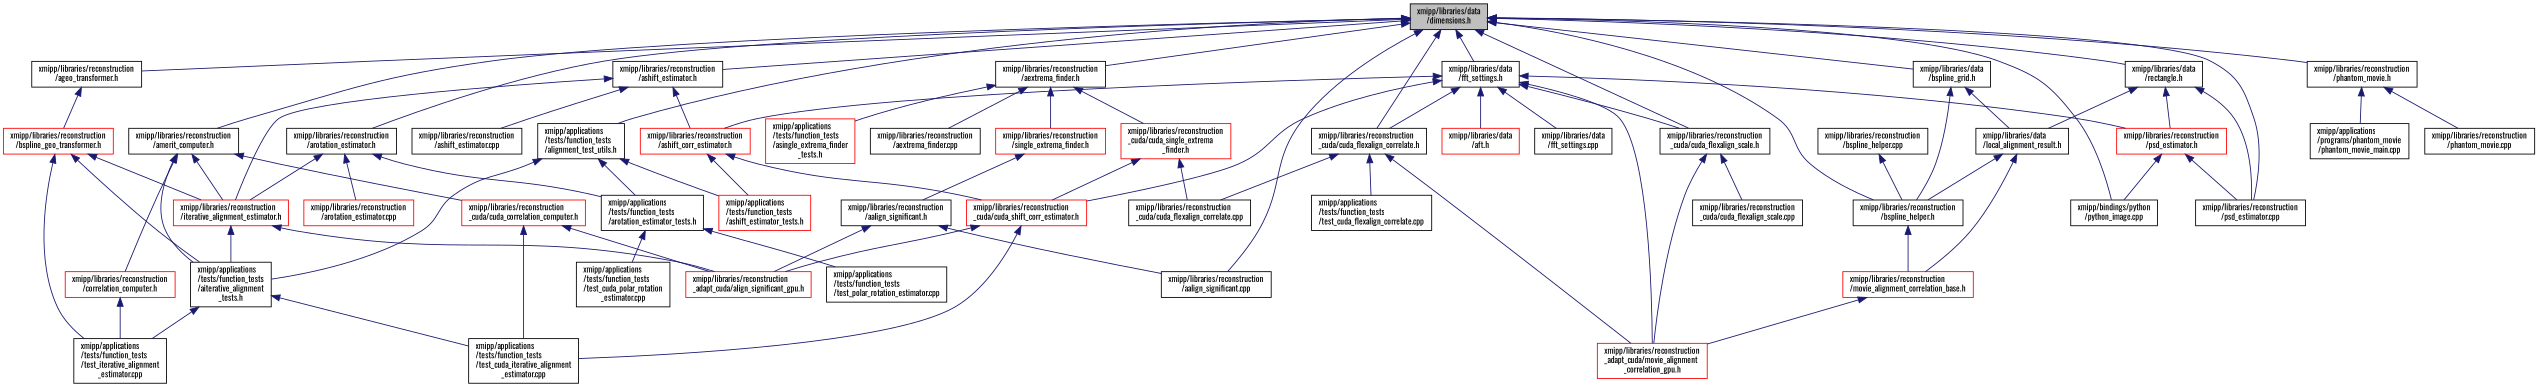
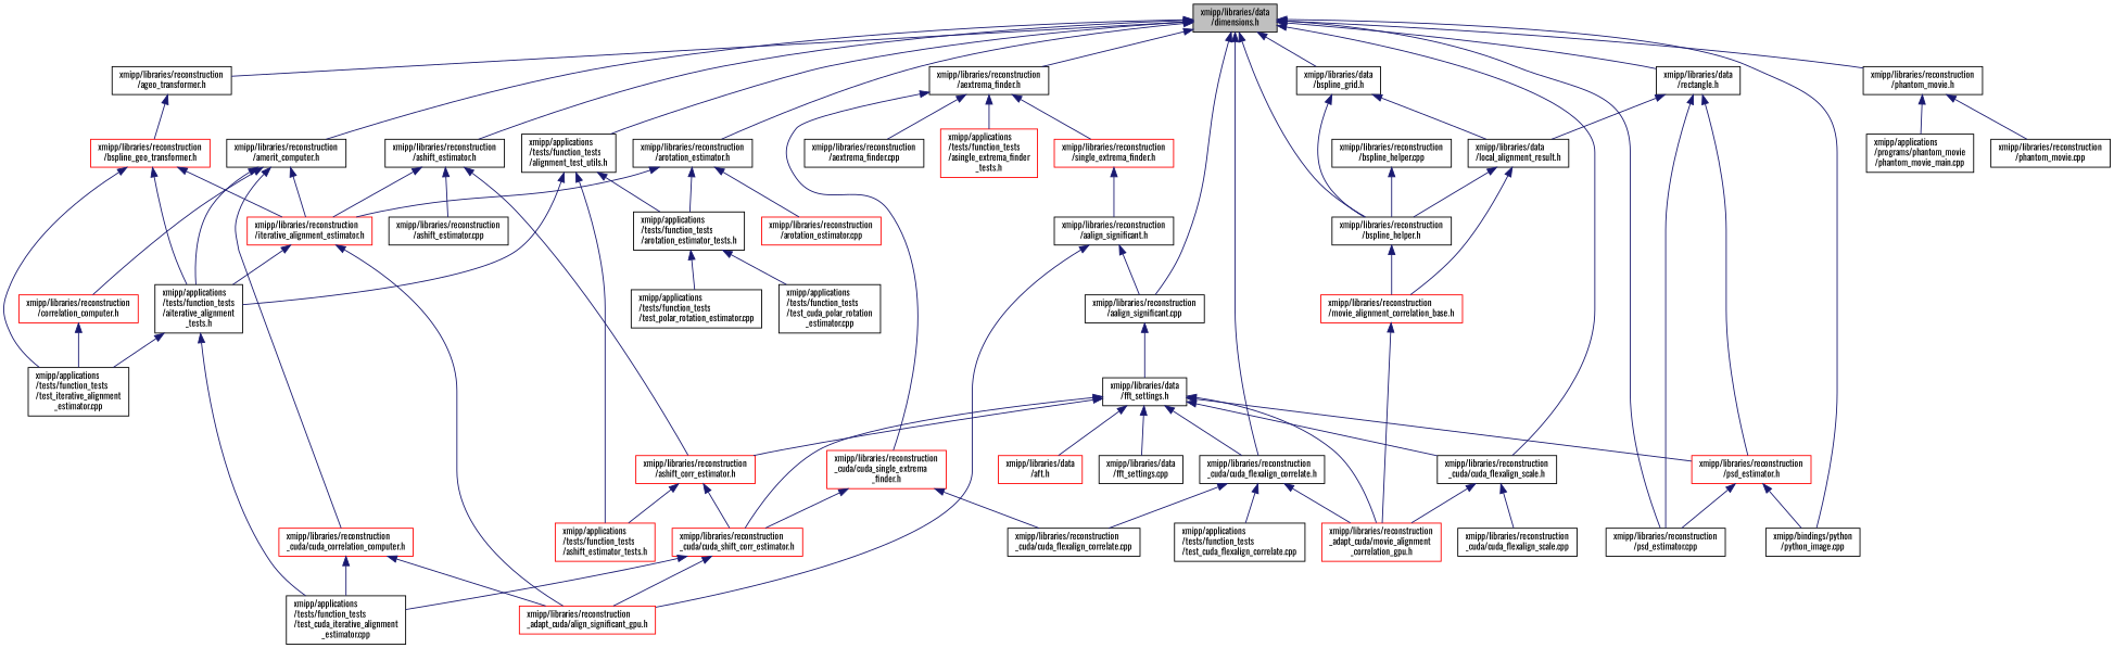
  digraph {
    fontname=Oswald
    node [color=black fillcolor=white fontname=Oswald fontsize=10 shape=record style=filled]
    edge [color=midnightblue dir=back fontname=Oswald fontsize=10 labelfontname=Helvetica labelfontsize=10 style=solid]
    n1 [fillcolor=grey75 fontcolor=black height=0.2 label="xmipp/libraries/data\l/dimensions.h" width=0.4]
    n2 [height=0.2 label="xmipp/applications\l/tests/function_tests\l/alignment_test_utils.h" width=0.4]
    n3 [height=0.2 label="xmipp/bindings/python\l/python_image.cpp" width=0.4]
    n4 [height=0.2 label="xmipp/libraries/data\l/bspline_grid.h" width=0.4]
    n5 [height=0.2 label="xmipp/libraries/reconstruction\l/bspline_helper.h" width=0.4]
    n6 [height=0.2 label="xmipp/libraries/data\l/fft_settings.h" width=0.4]
    n7 [height=0.2 label="xmipp/libraries/reconstruction\l/psd_estimator.cpp" width=0.4]
    n8 [height=0.2 label="xmipp/libraries/reconstruction\l_cuda/cuda_flexalign_correlate.h" width=0.4]
    n9 [height=0.2 label="xmipp/libraries/reconstruction\l_cuda/cuda_flexalign_scale.h" width=0.4]
    n10 [height=0.2 label="xmipp/libraries/data\l/rectangle.h" width=0.4]
    n11 [height=0.2 label="xmipp/libraries/reconstruction\l/aextrema_finder.h" width=0.4]
    n12 [height=0.2 label="xmipp/libraries/reconstruction\l/ageo_transformer.h" width=0.4]
    n13 [height=0.2 label="xmipp/libraries/reconstruction\l/amerit_computer.h" width=0.4]
    n14 [height=0.2 label="xmipp/libraries/reconstruction\l/arotation_estimator.h" width=0.4]
    n15 [height=0.2 label="xmipp/libraries/reconstruction\l/ashift_estimator.h" width=0.4]
    n16 [height=0.2 label="xmipp/libraries/reconstruction\l/phantom_movie.h" width=0.4]
    n17 [height=0.2 label="xmipp/libraries/reconstruction\l/aalign_significant.cpp" width=0.4]
    n18 [height=0.2 label="xmipp/applications\l/tests/function_tests\l/aiterative_alignment\l_tests.h" width=0.4]
    n19 [height=0.2 label="xmipp/applications\l/tests/function_tests\l/arotation_estimator_tests.h" width=0.4]
    n20 [color=red height=0.2 label="xmipp/applications\l/tests/function_tests\l/ashift_estimator_tests.h" width=0.4]
    n21 [height=0.2 label="xmipp/libraries/data\l/local_alignment_result.h" width=0.4]
    n22 [color=red height=0.2 label="xmipp/libraries/reconstruction\l/movie_alignment_correlation_base.h" width=0.4]
    n23 [color=red height=0.2 label="xmipp/libraries/reconstruction\l_adapt_cuda/movie_alignment\l_correlation_gpu.h" width=0.4]
    n24 [color=red height=0.2 label="xmipp/libraries/data\l/aft.h" width=0.4]
    n25 [height=0.2 label="xmipp/libraries/data\l/fft_settings.cpp" width=0.4]
    n26 [color=red height=0.2 label="xmipp/libraries/reconstruction\l/ashift_corr_estimator.h" width=0.4]
    n27 [color=red height=0.2 label="xmipp/libraries/reconstruction\l_cuda/cuda_shift_corr_estimator.h" width=0.4]
    n28 [color=red height=0.2 label="xmipp/libraries/reconstruction\l/psd_estimator.h" width=0.4]
    n29 [height=0.2 label="xmipp/applications\l/tests/function_tests\l/test_cuda_flexalign_correlate.cpp" width=0.4]
    n30 [height=0.2 label="xmipp/libraries/reconstruction\l_cuda/cuda_flexalign_correlate.cpp" width=0.4]
    n31 [height=0.2 label="xmipp/libraries/reconstruction\l_cuda/cuda_flexalign_scale.cpp" width=0.4]
    n32 [height=0.2 label="xmipp/libraries/reconstruction\l/aalign_significant.h" width=0.4]
    n33 [color=red height=0.2 label="xmipp/libraries/reconstruction\l_adapt_cuda/align_significant_gpu.h" width=0.4]
    n34 [color=red height=0.2 label="xmipp/applications\l/tests/function_tests\l/asingle_extrema_finder\l_tests.h" width=0.4]
    n35 [height=0.2 label="xmipp/libraries/reconstruction\l/aextrema_finder.cpp" width=0.4]
    n36 [color=red height=0.2 label="xmipp/libraries/reconstruction\l/single_extrema_finder.h" width=0.4]
    n37 [color=red height=0.2 label="xmipp/libraries/reconstruction\l_cuda/cuda_single_extrema\l_finder.h" width=0.4]
    n38 [color=red height=0.2 label="xmipp/libraries/reconstruction\l/bspline_geo_transformer.h" width=0.4]
    n39 [color=red height=0.2 label="xmipp/libraries/reconstruction\l/iterative_alignment_estimator.h" width=0.4]
    n40 [color=red height=0.2 label="xmipp/libraries/reconstruction\l/correlation_computer.h" width=0.4]
    n41 [color=red height=0.2 label="xmipp/libraries/reconstruction\l_cuda/cuda_correlation_computer.h" width=0.4]
    n42 [color=red height=0.2 label="xmipp/libraries/reconstruction\l/arotation_estimator.cpp" width=0.4]
    n43 [height=0.2 label="xmipp/libraries/reconstruction\l/ashift_estimator.cpp" width=0.4]
    n44 [height=0.2 label="xmipp/applications\l/programs/phantom_movie\l/phantom_movie_main.cpp" width=0.4]
    n45 [height=0.2 label="xmipp/libraries/reconstruction\l/phantom_movie.cpp" width=0.4]
    n46 [height=0.2 label="xmipp/applications\l/tests/function_tests\l/test_cuda_iterative_alignment\l_estimator.cpp" width=0.4]
    n47 [height=0.2 label="xmipp/applications\l/tests/function_tests\l/test_iterative_alignment\l_estimator.cpp" width=0.4]
    n48 [height=0.2 label="xmipp/applications\l/tests/function_tests\l/test_cuda_polar_rotation\l_estimator.cpp" width=0.4]
    n49 [height=0.2 label="xmipp/applications\l/tests/function_tests\l/test_polar_rotation_estimator.cpp" width=0.4]
    n50 [height=0.2 label="xmipp/libraries/reconstruction\l/bspline_helper.cpp" width=0.4]
    n1 -> n2
    n1 -> n3
    n1 -> n4
    n1 -> n5
-   n1 -> n6
+   n17 -> n6
    n1 -> n7
    n1 -> n8
    n1 -> n9
    n1 -> n10
    n1 -> n11
    n1 -> n12
    n1 -> n13
    n1 -> n14
    n1 -> n15
    n1 -> n16
    n1 -> n17
    n2 -> n18
    n2 -> n19
    n2 -> n20
    n4 -> n5
    n4 -> n21
    n5 -> n22
    n6 -> n8
    n6 -> n9
    n6 -> n23
    n6 -> n24
    n6 -> n25
    n6 -> n26
    n6 -> n27
    n6 -> n28
    n8 -> n23
    n8 -> n29
    n8 -> n30
    n9 -> n23
    n9 -> n31
    n10 -> n7
    n10 -> n21
    n10 -> n28
    n11 -> n34
    n11 -> n35
    n11 -> n36
    n11 -> n37
    n12 -> n38
    n13 -> n18
    n13 -> n39
    n13 -> n40
    n13 -> n41
    n14 -> n19
    n14 -> n39
    n14 -> n42
    n15 -> n26
    n15 -> n39
    n15 -> n43
    n16 -> n44
    n16 -> n45
    n18 -> n46
    n18 -> n47
    n19 -> n48
    n19 -> n49
    n21 -> n5
    n21 -> n22
    n22 -> n23
    n26 -> n20
    n26 -> n27
    n27 -> n33
    n27 -> n46
    n28 -> n3
    n28 -> n7
    n32 -> n17
    n32 -> n33
    n36 -> n32
    n37 -> n27
    n37 -> n30
    n38 -> n18
    n38 -> n39
    n38 -> n47
    n39 -> n18
    n39 -> n33
    n40 -> n47
    n41 -> n33
    n41 -> n46
    n50 -> n5
  }
